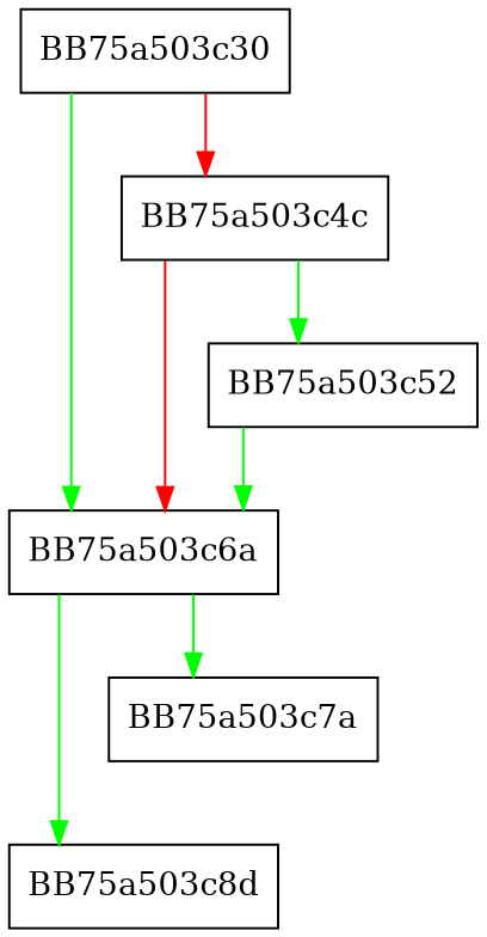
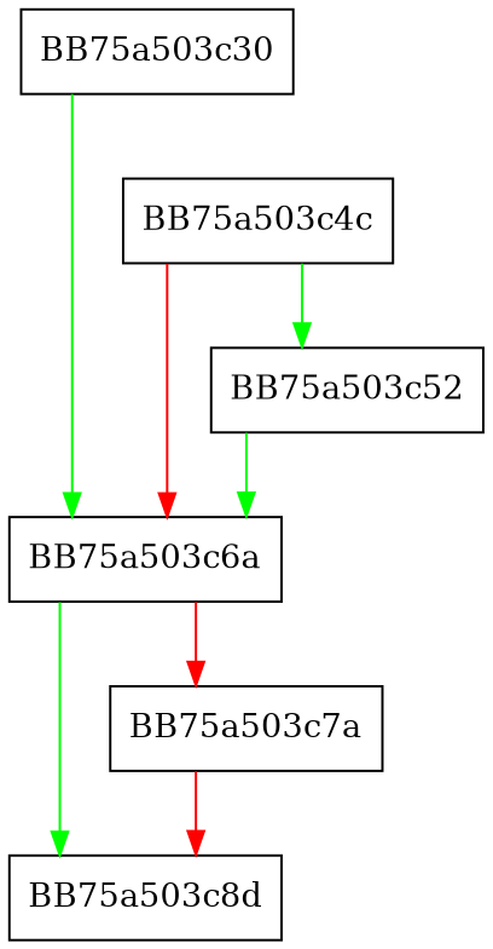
  digraph {
    splines=ortho
    node [shape=box]
    edge [color=green]
    BB75a503c30
    BB75a503c6a
    BB75a503c4c
    BB75a503c8d
    BB75a503c7a
    BB75a503c52
    BB75a503c30 -> BB75a503c6a
-   BB75a503c30 -> BB75a503c4c [color=red]
    BB75a503c6a -> BB75a503c8d
-   BB75a503c6a -> BB75a503c7a
+   BB75a503c6a -> BB75a503c7a [color=red]
    BB75a503c4c -> BB75a503c6a [color=red]
    BB75a503c4c -> BB75a503c52
+   BB75a503c7a -> BB75a503c8d [color=red]
    BB75a503c52 -> BB75a503c6a
  }
